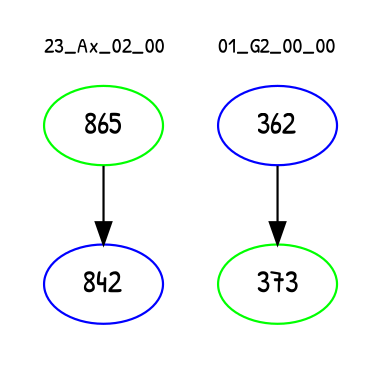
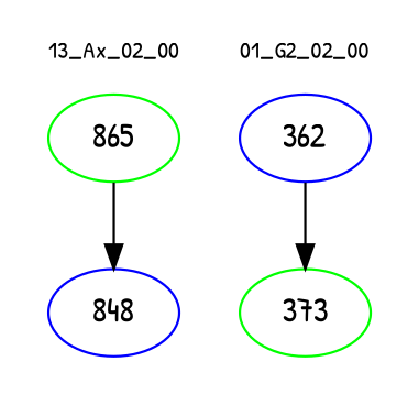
  digraph {
    fontname="Patrick Hand"
    node [color=green fontname="Patrick Hand"]
    edge [color=black fontname="Patrick Hand"]
    n1 [label=865]
-   n2 [color=blue label=842]
+   n2 [color=blue label=848]
    n3 [color=blue label=362]
    n4 [label=373]
    subgraph cluster_1 {
      color=white
      fontsize=10
-     label="23_Ax_02_00"
+     label="13_Ax_02_00"
      n1
      n2
    }
    subgraph cluster_2 {
      color=white
      fontsize=10
-     label="01_G2_00_00"
+     label="01_G2_02_00"
      n3
      n4
    }
    n1 -> n2
    n3 -> n4
  }
